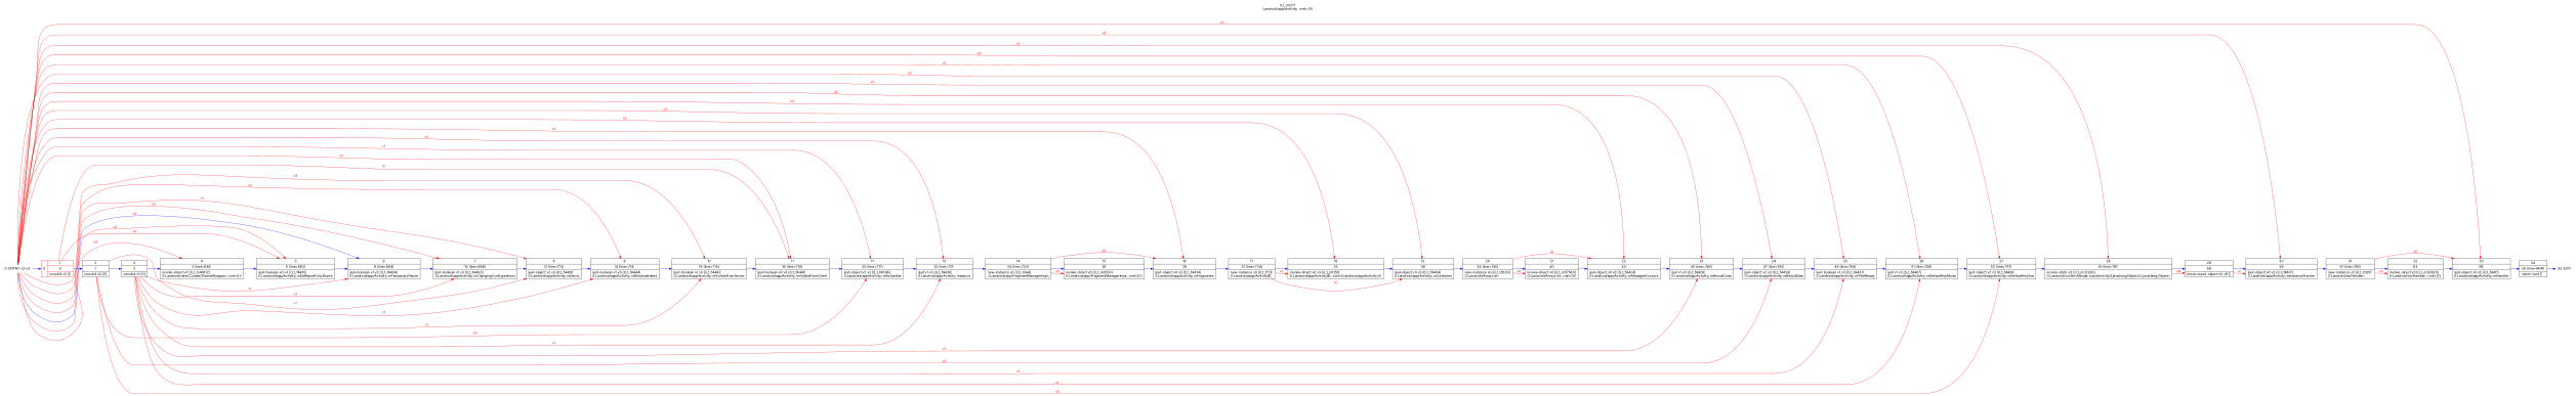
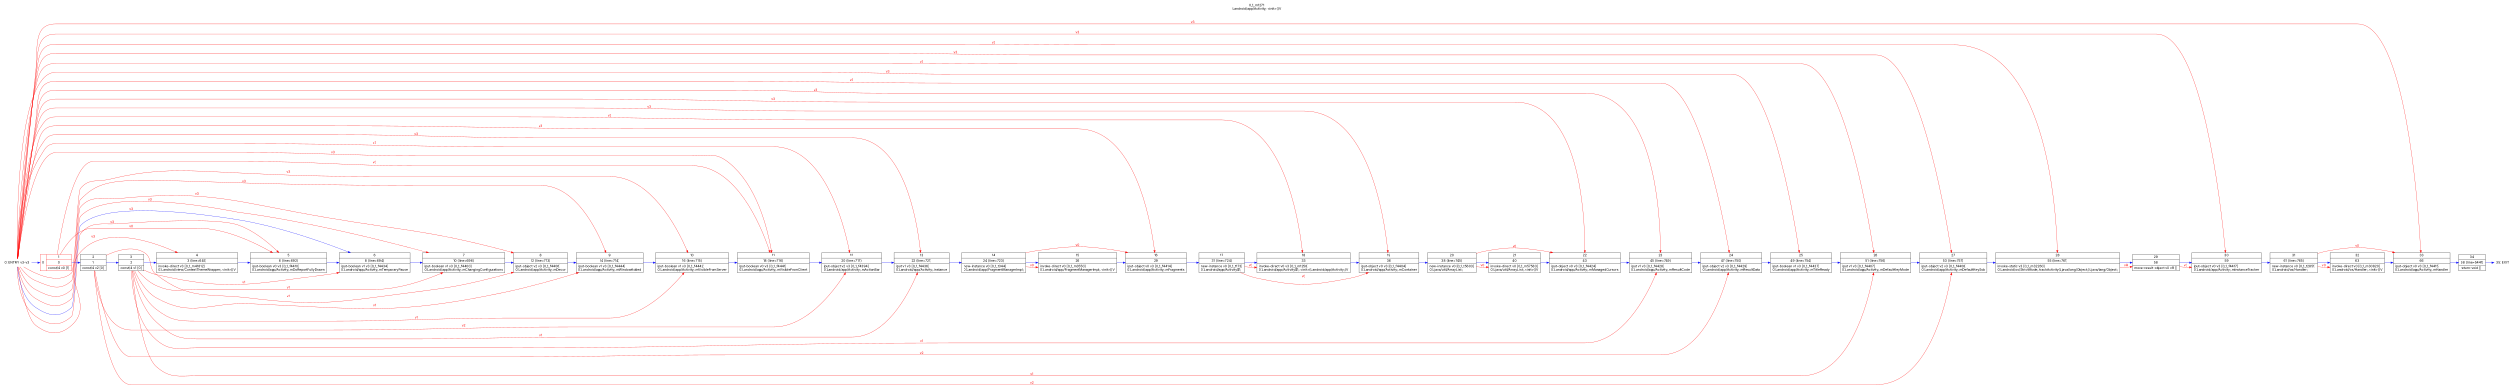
  digraph {
    fontname=Inter
    label="0_1_m1271\nLandroid/app/Activity; <init>()V"
    labelloc=t
    rankdir=LR
    node [fontname=Inter shape=record]
    edge [color=red fontcolor=red fontname=Inter]
    n1 [label="0: ENTRY v3-v3" shape=plaintext]
    n2 [color=red label="{0|{1|0|const/4 v0 [1]\l}}"]
    n3 [label="4|3 (line=645)|invoke-direct v3 [0_1_m41812]\l0:Landroid/view/ContextThemeWrapper;.\<init\>()V\l"]
    n4 [label="5|6 (line=692)|iput-boolean v0 v3 [0_1_f4410]\l0:Landroid/app/Activity;.mDoReportFullyDrawn\l"]
    n5 [label="6|8 (line=694)|iput-boolean v1 v3 [0_1_f4434]\l0:Landroid/app/Activity;.mTemporaryPause\l"]
    n6 [label="7|10 (line=696)|iput-boolean v1 v3 [0_1_f4400]\l0:Landroid/app/Activity;.mChangingConfigurations\l"]
    n7 [label="8|12 (line=713)|iput-object v2 v3 [0_1_f4406]\l0:Landroid/app/Activity;.mDecor\l"]
    n8 [label="9|14 (line=714)|iput-boolean v1 v3 [0_1_f4444]\l0:Landroid/app/Activity;.mWindowAdded\l"]
    n9 [label="10|16 (line=715)|iput-boolean v1 v3 [0_1_f4442]\l0:Landroid/app/Activity;.mVisibleFromServer\l"]
    n10 [label="11|18 (line=716)|iput-boolean v0 v3 [0_1_f4441]\l0:Landroid/app/Activity;.mVisibleFromClient\l"]
    n11 [label="12|20 (line=717)|iput-object v2 v3 [0_1_f4394]\l0:Landroid/app/Activity;.mActionBar\l"]
    n12 [label="13|22 (line=721)|iput v1 v3 [0_1_f4436]\l0:Landroid/app/Activity;.instance\l"]
    n13 [label="16|29|iput-object v0 v3 [0_1_f4414]\l0:Landroid/app/Activity;.mFragments\l"]
    n14 [label="18|33|invoke-direct v0 v3 [0_1_m1258]\l0:Landroid/app/Activity$1;.\<init\>(Landroid/app/Activity;)V\l"]
    n15 [label="19|36|iput-object v0 v3 [0_1_f4404]\l0:Landroid/app/Activity;.mContainer\l"]
    n16 [label="22|43|iput-object v0 v3 [0_1_f4424]\l0:Landroid/app/Activity;.mManagedCursors\l"]
    n17 [label="23|45 (line=749)|iput v1 v3 [0_1_f4428]\l0:Landroid/app/Activity;.mResultCode\l"]
    n18 [label="24|47 (line=750)|iput-object v2 v3 [0_1_f4429]\l0:Landroid/app/Activity;.mResultData\l"]
    n19 [label="25|49 (line=754)|iput-boolean v1 v3 [0_1_f4437]\l0:Landroid/app/Activity;.mTitleReady\l"]
    n20 [label="26|51 (line=756)|iput v1 v3 [0_1_f4407]\l0:Landroid/app/Activity;.mDefaultKeyMode\l"]
    n21 [label="27|53 (line=757)|iput-object v2 v3 [0_1_f4408]\l0:Landroid/app/Activity;.mDefaultKeySsb\l"]
    n22 [label="28|55 (line=761)|invoke-static v3 [0_1_m32260]\l0:Landroid/os/StrictMode;.trackActivity(Ljava/lang/Object;)Ljava/lang/Object;\l"]
    n23 [label="30|59|iput-object v0 v3 [0_1_f4417]\l0:Landroid/app/Activity;.mInstanceTracker\l"]
    n24 [label="33|66|iput-object v0 v3 [0_1_f4415]\l0:Landroid/app/Activity;.mHandler\l"]
    n25 [label="2|1|const/4 v2 [0]\l"]
    n26 [label="14|24 (line=723)|new-instance v0 [0_1_t344]\l0:Landroid/app/FragmentManagerImpl;\l"]
    n27 [label="17|31 (line=724)|new-instance v0 [0_1_t173]\l0:Landroid/app/Activity$1;\l"]
    n28 [label="20|38 (line=745)|new-instance v0 [0_1_t5603]\l0:Ljava/util/ArrayList;\l"]
    n29 [label="29|58|move-result-object v0 vR []\l"]
    n30 [label="31|61 (line=765)|new-instance v0 [0_1_t2851]\l0:Landroid/os/Handler;\l"]
    n31 [label="34|68 (line=5441)|return-void []\l"]
    n32 [label="3|2|const/4 v1 [0]\l"]
    n33 [label="15|26|invoke-direct v0 [0_1_m3550]\l0:Landroid/app/FragmentManagerImpl;.\<init\>()V\l"]
    n34 [label="21|40|invoke-direct v0 [0_1_m57583]\l0:Ljava/util/ArrayList;.\<init\>()V\l"]
    n35 [label="32|63|invoke-direct v0 [0_1_m30820]\l0:Landroid/os/Handler;.\<init\>()V\l"]
    n36 [label="35: EXIT" shape=plaintext]
    n1 -> n2 [color=blue fontcolor=blue weight=100]
    n1 -> n3 [label=v3]
    n1 -> n4 [label=v3]
    n1 -> n5 [color=blue label=v3]
    n1 -> n6 [label=v3]
    n1 -> n7 [label=v3]
    n1 -> n8 [label=v3]
    n1 -> n9 [label=v3]
    n1 -> n10 [label=v3]
    n1 -> n11 [label=v3]
    n1 -> n12 [label=v3]
    n1 -> n13 [label=v3]
    n1 -> n14 [label=v3]
    n1 -> n15 [label=v3]
    n1 -> n16 [label=v3]
    n1 -> n17 [label=v3]
    n1 -> n18 [label=v3]
    n1 -> n19 [label=v3]
    n1 -> n20 [label=v3]
    n1 -> n21 [label=v3]
    n1 -> n22 [label=v3]
    n1 -> n23 [label=v3]
    n1 -> n24 [label=v3]
    n2 -> n4 [label=v0]
    n2 -> n10 [label=v0]
    n2 -> n25 [color=blue fontcolor=blue weight=100]
    n3 -> n4 [color=blue fontcolor=blue weight=100]
    n4 -> n5 [color=blue fontcolor=blue weight=100]
    n5 -> n6 [color=blue fontcolor=blue weight=100]
    n6 -> n7 [color=blue fontcolor=blue weight=100]
    n7 -> n8 [color=blue fontcolor=blue weight=100]
    n8 -> n9 [color=blue fontcolor=blue weight=100]
    n9 -> n10 [color=blue fontcolor=blue weight=100]
    n10 -> n11 [color=blue fontcolor=blue weight=100]
    n11 -> n12 [color=blue fontcolor=blue weight=100]
    n12 -> n26 [color=blue fontcolor=blue weight=100]
    n13 -> n27 [color=blue fontcolor=blue weight=100]
    n14 -> n15 [color=blue fontcolor=blue weight=100]
    n15 -> n28 [color=blue fontcolor=blue weight=100]
    n16 -> n17 [color=blue fontcolor=blue weight=100]
    n17 -> n18 [color=blue fontcolor=blue weight=100]
    n18 -> n19 [color=blue fontcolor=blue weight=100]
    n19 -> n20 [color=blue fontcolor=blue weight=100]
    n20 -> n21 [color=blue fontcolor=blue weight=100]
    n21 -> n22 [color=blue fontcolor=blue weight=100]
    n22 -> n29 [color=blue fontcolor=blue weight=100]
    n22 -> n29 [label=vR]
    n23 -> n30 [color=blue fontcolor=blue weight=100]
    n24 -> n31 [color=blue fontcolor=blue weight=100]
    n25 -> n7 [label=v2]
    n25 -> n11 [label=v2]
    n25 -> n18 [label=v2]
    n25 -> n21 [label=v2]
    n25 -> n32 [color=blue fontcolor=blue weight=100]
    n26 -> n13 [label=v0]
    n26 -> n33 [color=blue fontcolor=blue weight=100]
    n26 -> n33 [label=v0]
    n27 -> n14 [color=blue fontcolor=blue weight=100]
    n27 -> n14 [label=v0]
    n27 -> n15 [label=v0]
    n28 -> n16 [label=v0]
    n28 -> n34 [color=blue fontcolor=blue weight=100]
    n28 -> n34 [label=v0]
    n29 -> n23 [color=blue fontcolor=blue weight=100]
    n29 -> n23 [label=v0]
    n30 -> n24 [label=v0]
    n30 -> n35 [color=blue fontcolor=blue weight=100]
    n30 -> n35 [label=v0]
    n31 -> n36 [color=blue fontcolor=blue weight=100]
    n32 -> n3 [color=blue fontcolor=blue weight=100]
    n32 -> n5 [label=v1]
    n32 -> n6 [label=v1]
    n32 -> n8 [label=v1]
    n32 -> n9 [label=v1]
    n32 -> n12 [label=v1]
    n32 -> n17 [label=v1]
-   n32 -> n19 [label=v1]
    n32 -> n20 [label=v1]
    n33 -> n13 [color=blue fontcolor=blue weight=100]
    n34 -> n16 [color=blue fontcolor=blue weight=100]
    n35 -> n24 [color=blue fontcolor=blue weight=100]
  }
